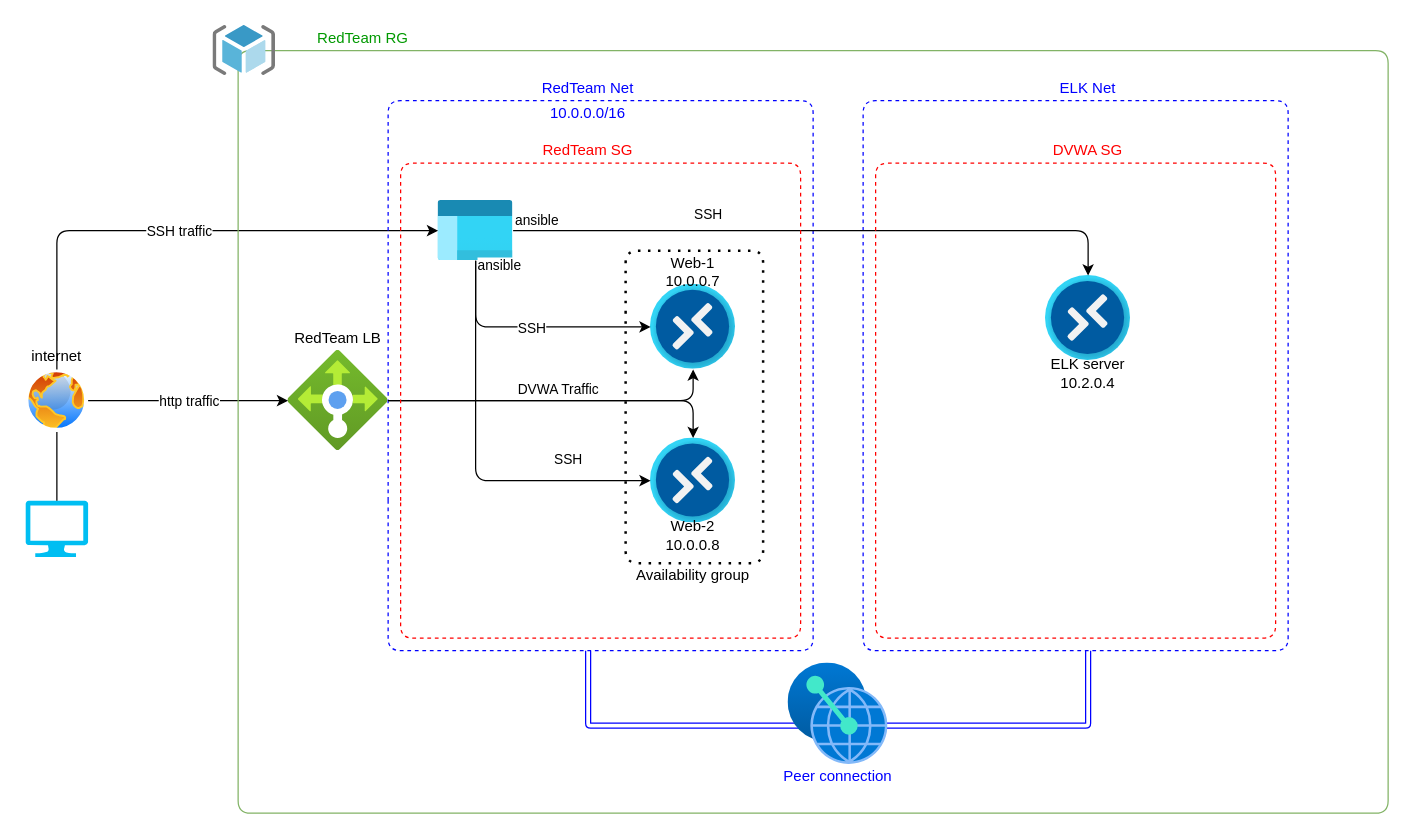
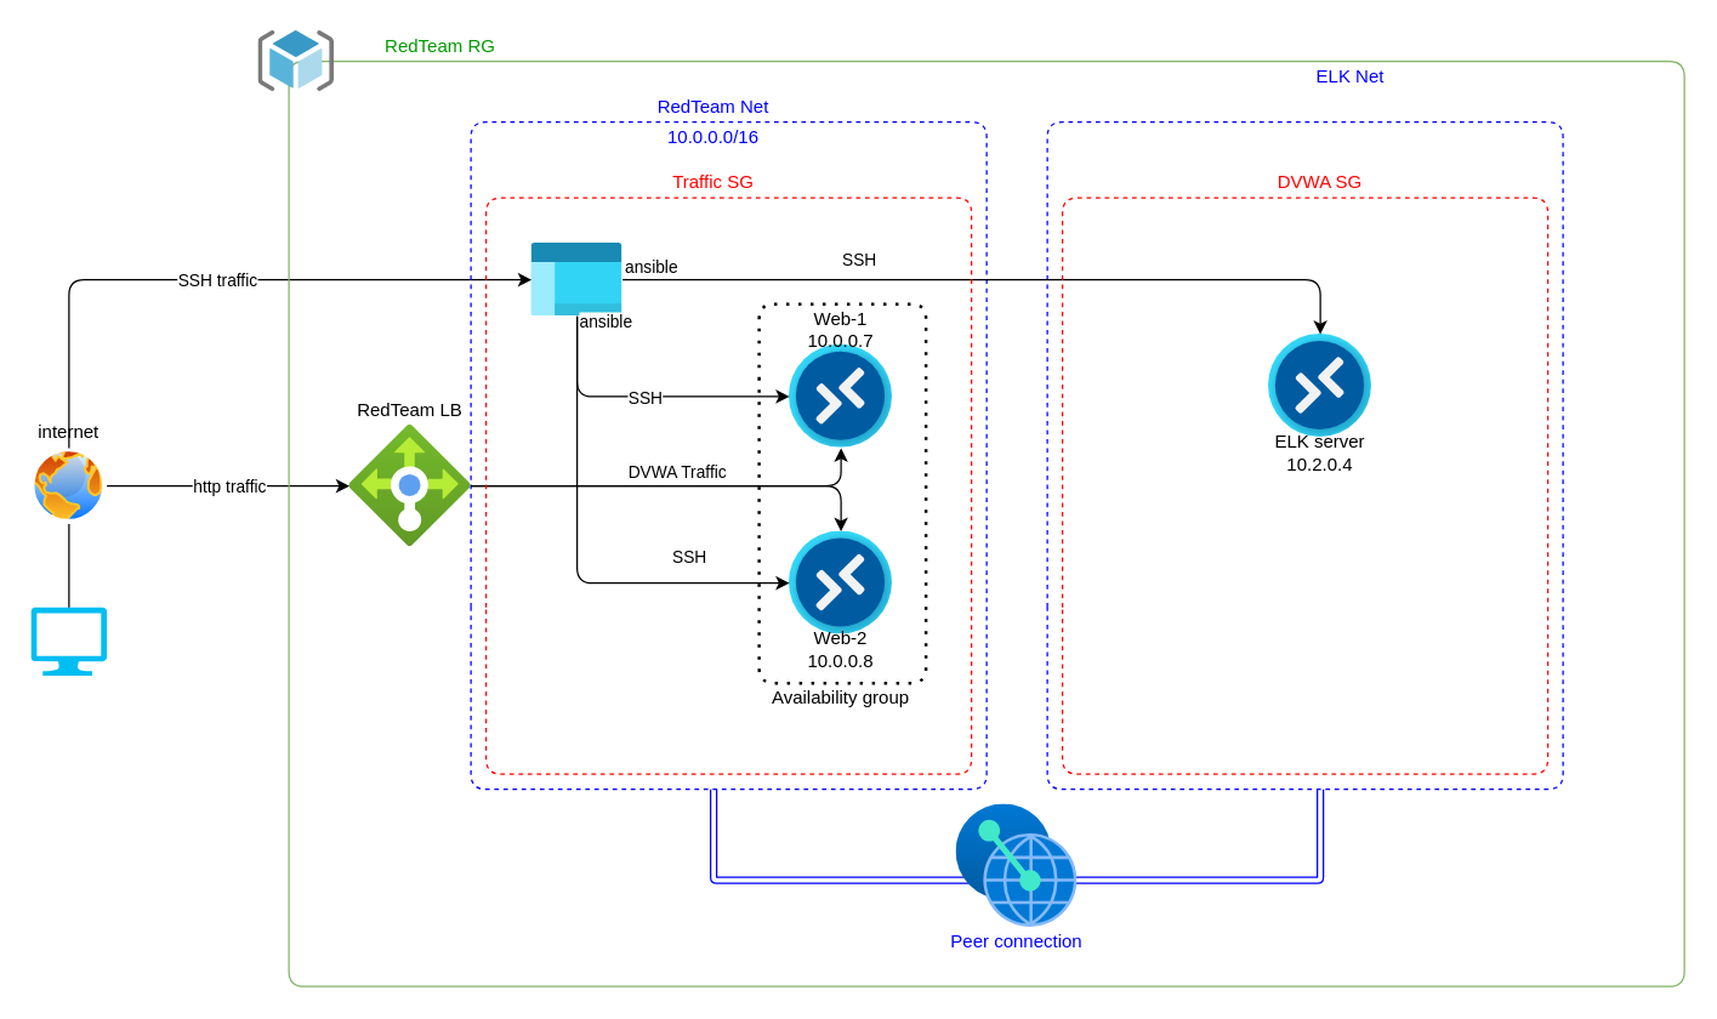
  <mxCell id="0" />
  <mxCell id="1" parent="0" />
  <mxCell id="2" value="" style="aspect=fixed;html=1;points=[];align=center;image;fontSize=12;image=img/lib/azure2/networking/Load_Balancers.svg;" vertex="1" parent="1"><mxGeometry x="230" y="280" width="80" height="80" as="geometry" /></mxCell>
  <mxCell id="3" value="" style="aspect=fixed;perimeter=ellipsePerimeter;html=1;align=center;shadow=0;dashed=0;spacingTop=3;image;image=img/lib/active_directory/internet_globe.svg;" vertex="1" parent="1"><mxGeometry x="20" y="295" width="50" height="50" as="geometry" /></mxCell>
  <mxCell id="4" value="" style="verticalLabelPosition=bottom;html=1;verticalAlign=top;align=center;strokeColor=none;fillColor=#00BEF2;shape=mxgraph.azure.computer;pointerEvents=1;" vertex="1" parent="1"><mxGeometry x="20" y="400" width="50" height="45" as="geometry" /></mxCell>
  <mxCell id="5" value="" style="aspect=fixed;html=1;points=[];align=center;image;fontSize=12;image=img/lib/azure2/other/Windows_Virtual_Desktop.svg;" vertex="1" parent="1"><mxGeometry x="520" y="227" width="68" height="68" as="geometry" /></mxCell>
  <mxCell id="6" value="" style="aspect=fixed;html=1;points=[];align=center;image;fontSize=12;image=img/lib/azure2/other/Windows_Virtual_Desktop.svg;" vertex="1" parent="1"><mxGeometry x="520" y="350" width="68" height="68" as="geometry" /></mxCell>
  <mxCell id="7" value="" style="aspect=fixed;html=1;points=[];align=center;image;fontSize=12;image=img/lib/azure2/general/Management_Portal.svg;" vertex="1" parent="1"><mxGeometry x="350" y="160" width="60" height="48" as="geometry" /></mxCell>
  <mxCell id="8" value="" style="endArrow=classic;html=1;exitX=1;exitY=0.5;exitDx=0;exitDy=0;" edge="1" parent="1" source="3"><mxGeometry relative="1" as="geometry"><mxPoint x="10" y="130" as="sourcePoint" /><mxPoint x="230" y="320" as="targetPoint" /></mxGeometry></mxCell>
  <mxCell id="9" value="http traffic" style="edgeLabel;resizable=0;html=1;align=center;verticalAlign=middle;" connectable="0" vertex="1" parent="8"><mxGeometry relative="1" as="geometry" /></mxCell>
  <mxCell id="10" value="internet" style="text;html=1;strokeColor=none;fillColor=none;align=center;verticalAlign=middle;whiteSpace=wrap;rounded=0;" vertex="1" parent="1"><mxGeometry x="25" y="275" width="40" height="20" as="geometry" /></mxCell>
  <mxCell id="11" value="RedTeam LB" style="text;html=1;strokeColor=none;fillColor=none;align=center;verticalAlign=middle;whiteSpace=wrap;rounded=0;" vertex="1" parent="1"><mxGeometry x="230" y="260" width="80" height="20" as="geometry" /></mxCell>
  <mxCell id="12" value="" style="endArrow=classic;html=1;exitX=0.5;exitY=0;exitDx=0;exitDy=0;entryX=0;entryY=0.5;entryDx=0;entryDy=0;entryPerimeter=0;" edge="1" parent="1" source="3" target="7"><mxGeometry relative="1" as="geometry"><mxPoint x="120" y="210" as="sourcePoint" /><mxPoint x="220" y="210" as="targetPoint" /><Array as="points"><mxPoint x="45" y="184" /></Array></mxGeometry></mxCell>
  <mxCell id="13" value="SSH traffic" style="edgeLabel;resizable=0;html=1;align=center;verticalAlign=middle;" connectable="0" vertex="1" parent="12"><mxGeometry relative="1" as="geometry" /></mxCell>
  <mxCell id="14" value="" style="endArrow=none;dashed=1;html=1;strokeColor=#0000FF;" edge="1" parent="1"><mxGeometry width="50" height="50" relative="1" as="geometry"><mxPoint x="310" y="400" as="sourcePoint" /><mxPoint x="310" y="400" as="targetPoint" /><Array as="points"><mxPoint x="310" y="80" /><mxPoint x="650" y="80" /><mxPoint x="650" y="520" /><mxPoint x="310" y="520" /></Array></mxGeometry></mxCell>
  <mxCell id="15" value="Web-1&lt;br&gt;10.0.0.7" style="text;html=1;strokeColor=none;fillColor=none;align=center;verticalAlign=middle;whiteSpace=wrap;rounded=0;" vertex="1" parent="1"><mxGeometry x="534" y="207" width="40" height="20" as="geometry" /></mxCell>
  <mxCell id="16" value="Web-2&lt;br&gt;10.0.0.8" style="text;html=1;strokeColor=none;fillColor=none;align=center;verticalAlign=middle;whiteSpace=wrap;rounded=0;" vertex="1" parent="1"><mxGeometry x="534" y="418" width="40" height="20" as="geometry" /></mxCell>
  <mxCell id="17" value="" style="endArrow=none;html=1;entryX=0.5;entryY=1;entryDx=0;entryDy=0;exitX=0.5;exitY=0;exitDx=0;exitDy=0;exitPerimeter=0;" edge="1" parent="1" source="4" target="3"><mxGeometry width="50" height="50" relative="1" as="geometry"><mxPoint x="150" y="470" as="sourcePoint" /><mxPoint x="200" y="420" as="targetPoint" /></mxGeometry></mxCell>
  <mxCell id="18" value="" style="endArrow=classic;html=1;exitX=0.5;exitY=1;exitDx=0;exitDy=0;exitPerimeter=0;entryX=0;entryY=0.5;entryDx=0;entryDy=0;entryPerimeter=0;" edge="1" parent="1" source="7" target="5"><mxGeometry relative="1" as="geometry"><mxPoint x="360" y="245.5" as="sourcePoint" /><mxPoint x="520" y="245.5" as="targetPoint" /><Array as="points"><mxPoint x="380" y="261" /></Array></mxGeometry></mxCell>
  <mxCell id="19" value="SSH" style="edgeLabel;resizable=0;html=1;align=center;verticalAlign=middle;" connectable="0" vertex="1" parent="18"><mxGeometry relative="1" as="geometry" /></mxCell>
  <mxCell id="20" value="ansible" style="edgeLabel;resizable=0;html=1;align=left;verticalAlign=bottom;" connectable="0" vertex="1" parent="18"><mxGeometry x="-1" relative="1" as="geometry"><mxPoint y="12" as="offset" /></mxGeometry></mxCell>
  <mxCell id="21" value="" style="endArrow=classic;html=1;exitX=0.5;exitY=1;exitDx=0;exitDy=0;exitPerimeter=0;entryX=0;entryY=0.5;entryDx=0;entryDy=0;entryPerimeter=0;" edge="1" parent="1" source="7" target="6"><mxGeometry relative="1" as="geometry"><mxPoint x="350" y="270" as="sourcePoint" /><mxPoint x="480" y="300" as="targetPoint" /><Array as="points"><mxPoint x="380" y="384" /></Array></mxGeometry></mxCell>
  <mxCell id="22" value="SSH" style="edgeLabel;resizable=0;html=1;align=center;verticalAlign=middle;" connectable="0" vertex="1" parent="21"><mxGeometry relative="1" as="geometry"><mxPoint x="73" as="offset" /></mxGeometry></mxCell>
  <mxCell id="23" value="" style="endArrow=classic;html=1;entryX=0.5;entryY=1;entryDx=0;entryDy=0;entryPerimeter=0;" edge="1" parent="1" source="2" target="5"><mxGeometry relative="1" as="geometry"><mxPoint x="420" y="320" as="sourcePoint" /><mxPoint x="620" y="320" as="targetPoint" /><Array as="points"><mxPoint x="554" y="320" /></Array></mxGeometry></mxCell>
  <mxCell id="24" value="DVWA Traffic" style="edgeLabel;resizable=0;html=1;align=center;verticalAlign=middle;" connectable="0" vertex="1" parent="23"><mxGeometry relative="1" as="geometry"><mxPoint y="-10" as="offset" /></mxGeometry></mxCell>
  <mxCell id="25" value="" style="endArrow=classic;html=1;entryX=0.5;entryY=0;entryDx=0;entryDy=0;entryPerimeter=0;" edge="1" parent="1" source="2" target="6"><mxGeometry relative="1" as="geometry"><mxPoint x="390" y="340" as="sourcePoint" /><mxPoint x="620" y="320" as="targetPoint" /><Array as="points"><mxPoint x="554" y="320" /></Array></mxGeometry></mxCell>
  <mxCell id="26" value="" style="endArrow=none;html=1;fillColor=#d5e8d4;strokeColor=#82b366;" edge="1" parent="1"><mxGeometry width="50" height="50" relative="1" as="geometry"><mxPoint x="190" y="590" as="sourcePoint" /><mxPoint x="190" y="590" as="targetPoint" /><Array as="points"><mxPoint x="190" y="40" /><mxPoint x="1110" y="40" /><mxPoint x="1110" y="650" /><mxPoint x="190" y="650" /></Array></mxGeometry></mxCell>
  <mxCell id="27" value="" style="endArrow=none;dashed=1;html=1;strokeColor=#0000FF;" edge="1" parent="1"><mxGeometry width="50" height="50" relative="1" as="geometry"><mxPoint x="690" y="400" as="sourcePoint" /><mxPoint x="690" y="400" as="targetPoint" /><Array as="points"><mxPoint x="690" y="80" /><mxPoint x="1030" y="80" /><mxPoint x="1030" y="520" /><mxPoint x="690" y="520" /></Array></mxGeometry></mxCell>
  <mxCell id="28" value="RedTeam Net" style="text;html=1;strokeColor=none;fillColor=none;align=center;verticalAlign=middle;whiteSpace=wrap;rounded=0;fontColor=#0000FF;" vertex="1" parent="1"><mxGeometry x="430" y="60" width="80" height="20" as="geometry" /></mxCell>
- <mxCell id="29" value="ELK Net" style="text;html=1;strokeColor=none;fillColor=none;align=center;verticalAlign=middle;whiteSpace=wrap;rounded=0;fontColor=#0000FF;" vertex="1" parent="1"><mxGeometry x="830" y="60" width="80" height="20" as="geometry" /></mxCell>
+ <mxCell id="29" value="ELK Net" style="text;html=1;strokeColor=none;fillColor=none;align=center;verticalAlign=middle;whiteSpace=wrap;rounded=0;fontColor=#0000FF;" vertex="1" parent="1"><mxGeometry x="850" y="40" width="80" height="20" as="geometry" /></mxCell>
  <mxCell id="30" value="" style="aspect=fixed;html=1;points=[];align=center;image;fontSize=12;image=img/lib/azure2/other/Windows_Virtual_Desktop.svg;" vertex="1" parent="1"><mxGeometry x="836" y="220" width="68" height="68" as="geometry" /></mxCell>
  <mxCell id="31" value="ELK server&lt;br&gt;10.2.0.4" style="text;html=1;strokeColor=none;fillColor=none;align=center;verticalAlign=middle;whiteSpace=wrap;rounded=0;" vertex="1" parent="1"><mxGeometry x="830" y="288" width="80" height="20" as="geometry" /></mxCell>
  <mxCell id="32" value="" style="endArrow=classic;html=1;entryX=0.5;entryY=0;entryDx=0;entryDy=0;entryPerimeter=0;exitX=1;exitY=0.5;exitDx=0;exitDy=0;exitPerimeter=0;" edge="1" parent="1" source="7" target="30"><mxGeometry relative="1" as="geometry"><mxPoint x="379" y="184" as="sourcePoint" /><mxPoint x="920" y="184" as="targetPoint" /><Array as="points"><mxPoint x="870" y="184" /></Array></mxGeometry></mxCell>
  <mxCell id="33" value="SSH" style="edgeLabel;resizable=0;html=1;align=center;verticalAlign=middle;" connectable="0" vertex="1" parent="32"><mxGeometry relative="1" as="geometry"><mxPoint x="-93" y="-14" as="offset" /></mxGeometry></mxCell>
  <mxCell id="34" value="" style="endArrow=none;dashed=1;html=1;dashPattern=1 3;strokeWidth=2;" edge="1" parent="1"><mxGeometry width="50" height="50" relative="1" as="geometry"><mxPoint x="500" y="250" as="sourcePoint" /><mxPoint x="500" y="250" as="targetPoint" /><Array as="points"><mxPoint x="500" y="200" /><mxPoint x="610" y="200" /><mxPoint x="610" y="450" /><mxPoint x="500" y="450" /></Array></mxGeometry></mxCell>
  <mxCell id="35" value="10.0.0.0/16" style="text;html=1;strokeColor=none;fillColor=none;align=center;verticalAlign=middle;whiteSpace=wrap;rounded=0;fontColor=#0000FF;" vertex="1" parent="1"><mxGeometry x="430" y="80" width="80" height="20" as="geometry" /></mxCell>
  <mxCell id="36" value="" style="endArrow=none;dashed=1;html=1;fillColor=#f8cecc;strokeColor=#FF0000;" edge="1" parent="1"><mxGeometry width="50" height="50" relative="1" as="geometry"><mxPoint x="320" y="400" as="sourcePoint" /><mxPoint x="320" y="400" as="targetPoint" /><Array as="points"><mxPoint x="320" y="130" /><mxPoint x="640" y="130" /><mxPoint x="640" y="510" /><mxPoint x="320" y="510" /></Array></mxGeometry></mxCell>
  <mxCell id="37" value="" style="endArrow=none;dashed=1;html=1;fillColor=#f8cecc;strokeColor=#FF0000;" edge="1" parent="1"><mxGeometry width="50" height="50" relative="1" as="geometry"><mxPoint x="700" y="400" as="sourcePoint" /><mxPoint x="700" y="400" as="targetPoint" /><Array as="points"><mxPoint x="700" y="130" /><mxPoint x="1020" y="130" /><mxPoint x="1020" y="510" /><mxPoint x="700" y="510" /></Array></mxGeometry></mxCell>
  <mxCell id="38" value="" style="aspect=fixed;html=1;points=[];align=center;image;fontSize=12;image=img/lib/mscae/ResourceGroup.svg;" vertex="1" parent="1"><mxGeometry x="170" y="20" width="50" height="40" as="geometry" /></mxCell>
- <mxCell id="39" value="RedTeam SG" style="text;html=1;align=center;verticalAlign=middle;whiteSpace=wrap;rounded=0;fontColor=#FF0000;" vertex="1" parent="1"><mxGeometry x="430" y="110" width="80" height="20" as="geometry" /></mxCell>
+ <mxCell id="39" value="Traffic SG" style="text;html=1;align=center;verticalAlign=middle;whiteSpace=wrap;rounded=0;fontColor=#FF0000;" vertex="1" parent="1"><mxGeometry x="430" y="110" width="80" height="20" as="geometry" /></mxCell>
  <mxCell id="40" value="DVWA SG" style="text;html=1;align=center;verticalAlign=middle;whiteSpace=wrap;rounded=0;fontColor=#FF0000;" vertex="1" parent="1"><mxGeometry x="830" y="110" width="80" height="20" as="geometry" /></mxCell>
  <mxCell id="41" value="Availability group" style="text;html=1;strokeColor=none;fillColor=none;align=center;verticalAlign=middle;whiteSpace=wrap;rounded=0;" vertex="1" parent="1"><mxGeometry x="499" y="450" width="110" height="20" as="geometry" /></mxCell>
  <mxCell id="42" value="ansible" style="edgeLabel;resizable=0;html=1;align=left;verticalAlign=bottom;" connectable="0" vertex="1" parent="1"><mxGeometry x="410" y="184" as="geometry" /></mxCell>
  <mxCell id="43" value="Peer connection" style="text;html=1;strokeColor=none;fillColor=none;align=center;verticalAlign=middle;whiteSpace=wrap;rounded=0;fontColor=#0000FF;" vertex="1" parent="1"><mxGeometry x="620" y="611.18" width="100" height="20" as="geometry" /></mxCell>
  <mxCell id="44" value="" style="shape=link;html=1;strokeColor=#0000FF;" edge="1" parent="1"><mxGeometry width="100" relative="1" as="geometry"><mxPoint x="470" y="520" as="sourcePoint" /><mxPoint x="870" y="520" as="targetPoint" /><Array as="points"><mxPoint x="470" y="580" /><mxPoint x="870" y="580" /></Array></mxGeometry></mxCell>
  <mxCell id="45" value="" style="aspect=fixed;html=1;points=[];align=center;image;fontSize=12;image=img/lib/azure2/other/Peering_Service.svg;" vertex="1" parent="1"><mxGeometry x="630" y="530" width="80" height="81.18" as="geometry" /></mxCell>
  <mxCell id="46" value="RedTeam RG" style="text;html=1;strokeColor=none;fillColor=none;align=center;verticalAlign=middle;whiteSpace=wrap;rounded=0;fontColor=#009900;" vertex="1" parent="1"><mxGeometry x="230" y="20" width="120" height="20" as="geometry" /></mxCell>
